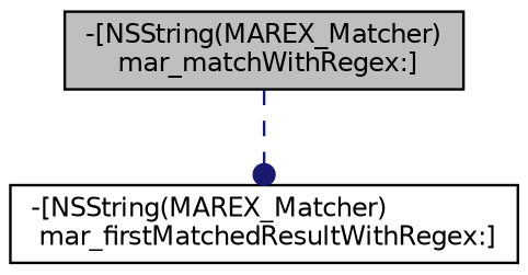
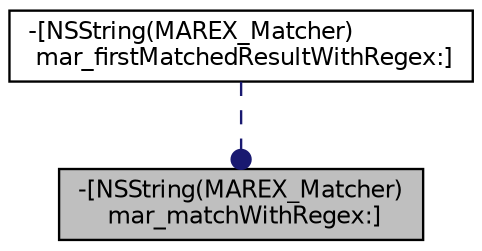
  digraph {
    rankdir=TB
    node [color=black fontname=Helvetica fontsize=10 shape=record style=filled]
    n1 [fillcolor=grey75 fontcolor=black height=0.2 label="-[NSString(MAREX_Matcher)\l mar_matchWithRegex:]" width=0.4]
    n2 [fillcolor=white height=0.2 label="-[NSString(MAREX_Matcher)\l mar_firstMatchedResultWithRegex:]" width=0.4]
-   n1 -> n2 [color=midnightblue fontname=Helvetica fontsize=10 labelfontname=Helvetica labelfontsize=10 style=dashed arrowhead=dot]
+   n2 -> n1 [color=midnightblue fontname=Helvetica fontsize=10 labelfontname=Helvetica labelfontsize=10 style=dashed arrowhead=dot]
  }
